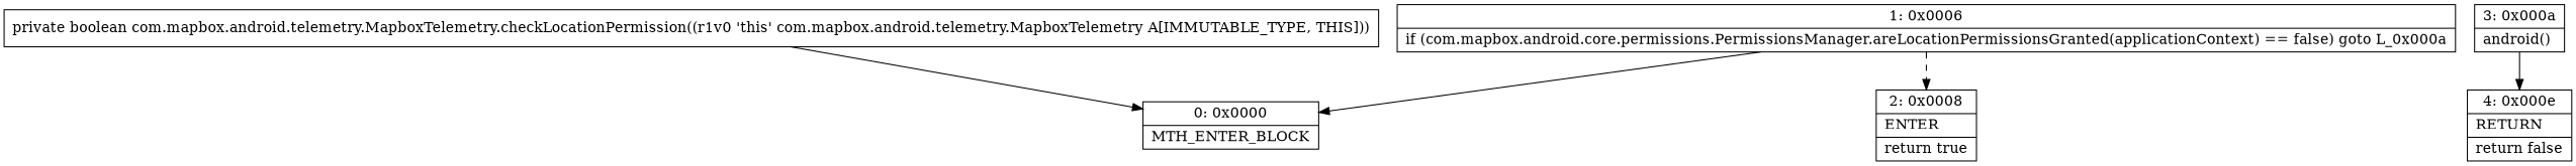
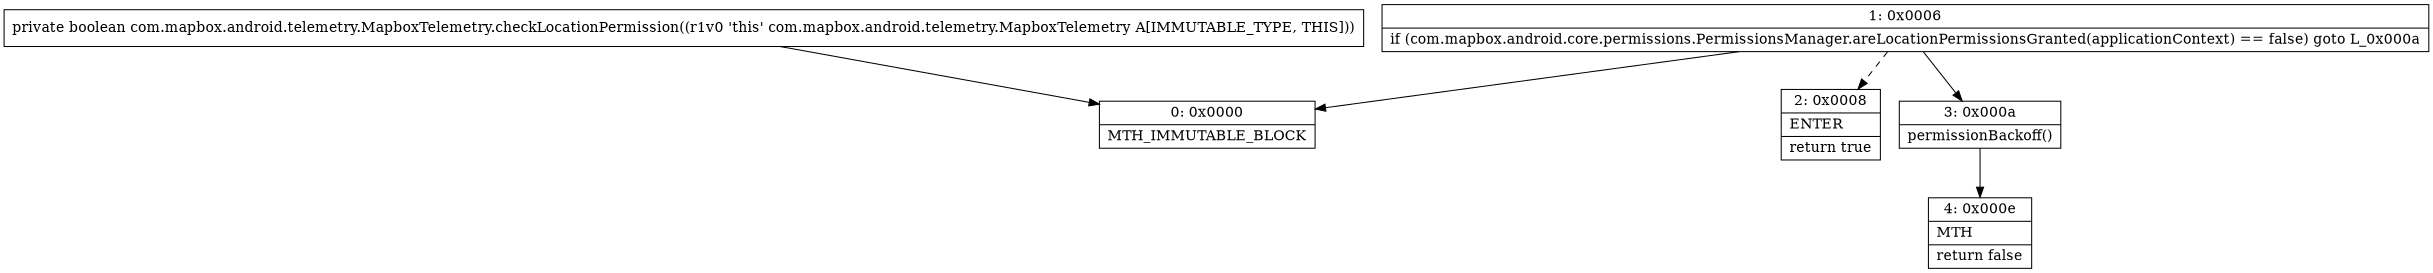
  digraph {
    node [shape=record]
-   n1 [label="{0\:\ 0x0000|MTH_ENTER_BLOCK\l}"]
+   n1 [label="{0\:\ 0x0000|MTH_IMMUTABLE_BLOCK\l}"]
    n2 [label="{1\:\ 0x0006|if (com.mapbox.android.core.permissions.PermissionsManager.areLocationPermissionsGranted(applicationContext) == false) goto L_0x000a\l}"]
    n3 [label="{2\:\ 0x0008|ENTER\l|return true\l}"]
-   n4 [label="{3\:\ 0x000a|android()\l}"]
-   n5 [label="{4\:\ 0x000e|RETURN\l|return false\l}"]
+   n4 [label="{3\:\ 0x000a|permissionBackoff()\l}"]
+   n5 [label="{4\:\ 0x000e|MTH\l|return false\l}"]
    n6 [label="{private boolean com.mapbox.android.telemetry.MapboxTelemetry.checkLocationPermission((r1v0 'this' com.mapbox.android.telemetry.MapboxTelemetry A[IMMUTABLE_TYPE, THIS])) }"]
    n2 -> n1
    n2 -> n3 [style=dashed]
+   n2 -> n4
    n4 -> n5
    n6 -> n1
  }
